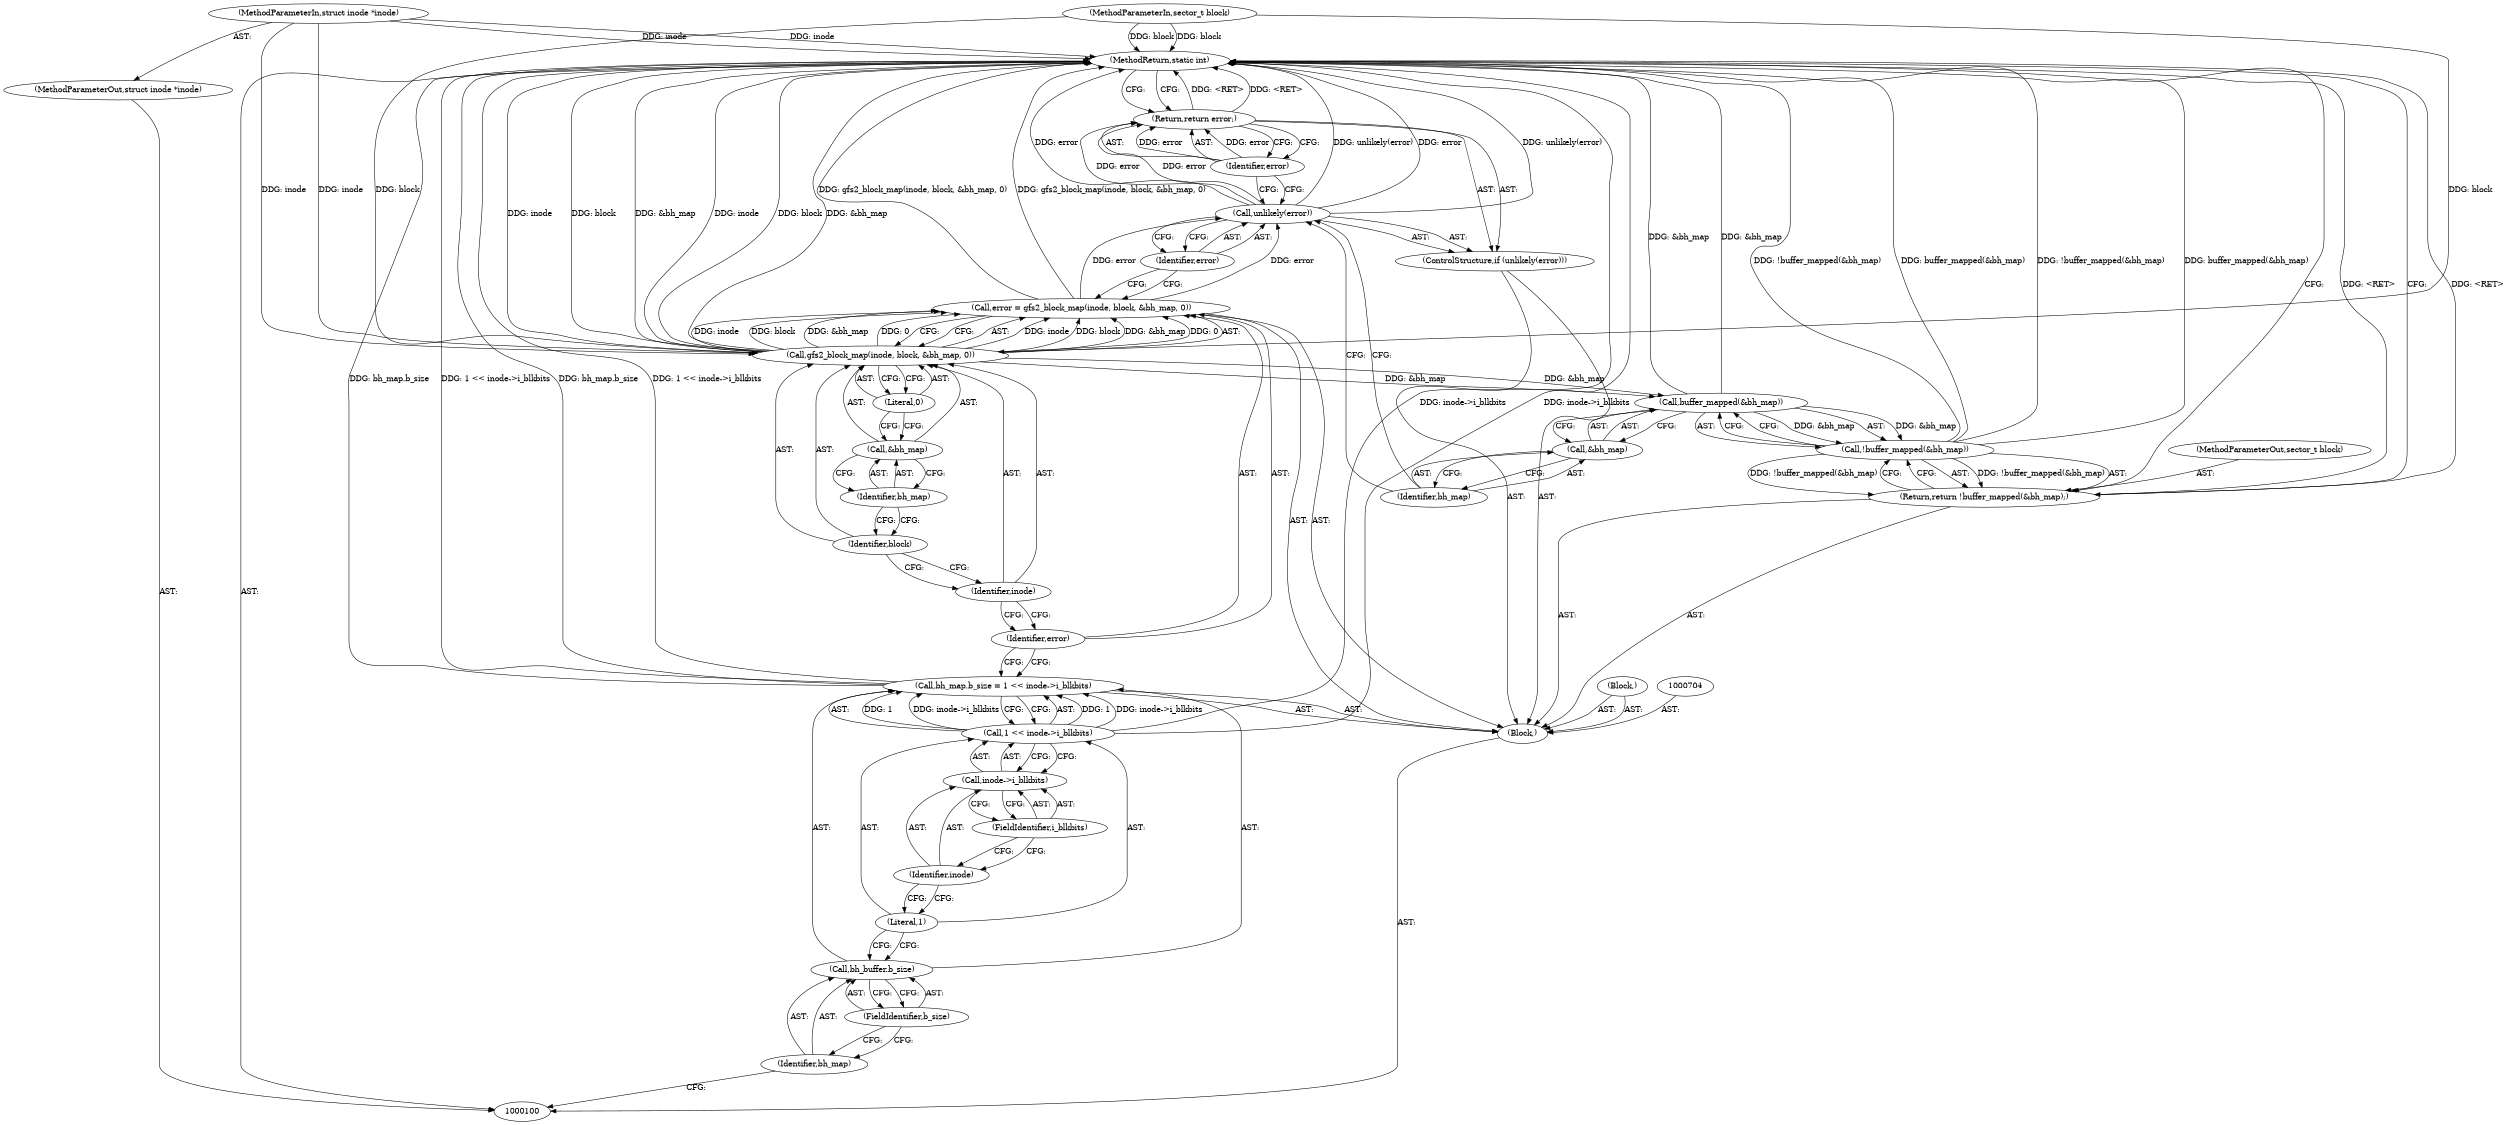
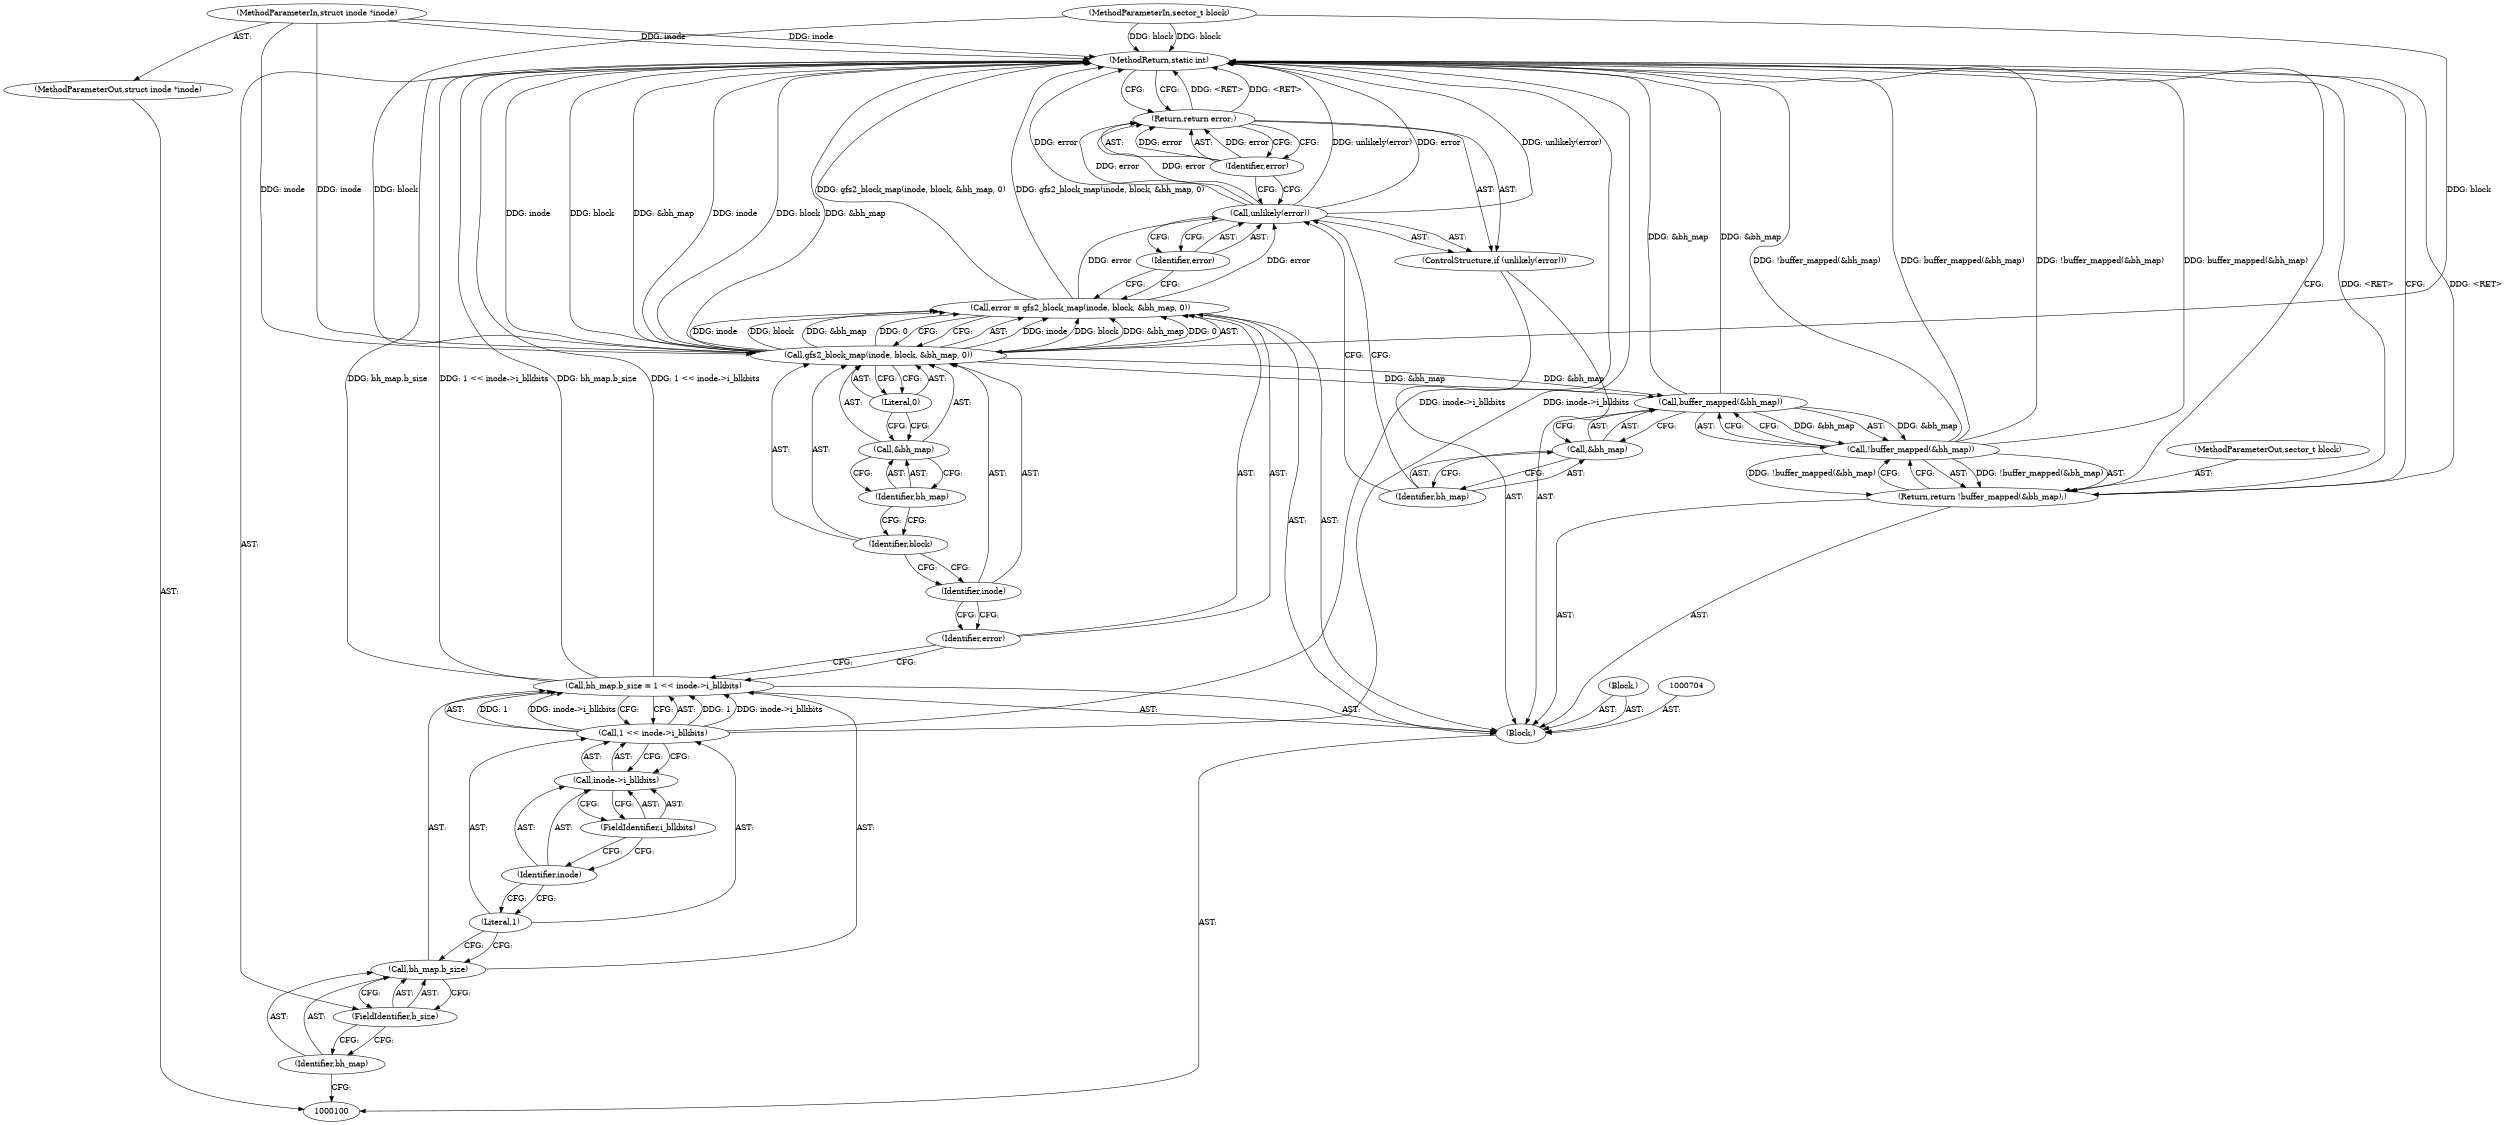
  digraph {
    n1 [label="(MethodReturn,static int)"]
    n2 [label="(Return,return error;)"]
    n3 [label="(Return,return !buffer_mapped(&bh_map);)"]
    1000100
    n5 [label="(ControlStructure,if (unlikely(error)))"]
    n6 [label="(Identifier,error)"]
    n7 [label="(Block,)"]
    n8 [label="(Call,!buffer_mapped(&bh_map))"]
    n9 [label="(MethodParameterIn,sector_t block)"]
    n10 [label="(Call,gfs2_block_map(inode, block, &bh_map, 0))"]
    n11 [label="(Call,error = gfs2_block_map(inode, block, &bh_map, 0))"]
    n12 [label="(Literal,0)"]
    n13 [label="(Call,buffer_mapped(&bh_map))"]
    n14 [label="(MethodParameterOut,sector_t block)"]
    n15 [label="(MethodParameterIn,struct inode *inode)"]
    n16 [label="(MethodParameterOut,struct inode *inode)"]
    n17 [label="(Block,)"]
    n18 [label="(Call,bh_map.b_size = 1 << inode->i_blkbits)"]
    n19 [label="(Call,1 << inode->i_blkbits)"]
    n20 [label="(Call,inode->i_blkbits)"]
-   n21 [label="(Call,bh_buffer.b_size)"]
+   n21 [label="(Call,bh_map.b_size)"]
    n22 [label="(FieldIdentifier,b_size)"]
    n23 [label="(Identifier,bh_map)"]
    n24 [label="(FieldIdentifier,i_blkbits)"]
    n25 [label="(Literal,1)"]
    n26 [label="(Identifier,inode)"]
    n27 [label="(Call,unlikely(error))"]
    n28 [label="(Identifier,error)"]
    n29 [label="(Identifier,error)"]
    n30 [label="(Identifier,inode)"]
    n31 [label="(Identifier,block)"]
    n32 [label="(Call,&bh_map)"]
    n33 [label="(Identifier,bh_map)"]
    n34 [label="(Call,&bh_map)"]
    n35 [label="(Identifier,bh_map)"]
    n36 [label=1000704]
    n1 -> n2 [label="CFG: "]
    n1 -> n2 [label="CFG: "]
    n1 -> n3 [label="CFG: "]
    n1 -> n3 [label="CFG: "]
-   n1 -> 1000100 [label="AST: "]
+   n1 -> n22 [label="AST: "]
    n2 -> n1 [label="DDG: <RET>"]
    n2 -> n1 [label="DDG: <RET>"]
    n2 -> n5 [label="AST: "]
    n2 -> n5 [label="AST: "]
    n2 -> n6 [label="CFG: "]
    n2 -> n6 [label="CFG: "]
    n3 -> n1 [label="DDG: <RET>"]
    n3 -> n1 [label="DDG: <RET>"]
    n3 -> n7 [label="AST: "]
    n3 -> n7 [label="AST: "]
    n3 -> n8 [label="CFG: "]
    n3 -> n8 [label="CFG: "]
    n5 -> n7 [label="AST: "]
    n5 -> n7 [label="AST: "]
    n6 -> n2 [label="AST: "]
    n6 -> n2 [label="DDG: error"]
    n6 -> n2 [label="AST: "]
    n6 -> n2 [label="DDG: error"]
    n6 -> n27 [label="CFG: "]
    n6 -> n27 [label="CFG: "]
    n7 -> 1000100 [label="AST: "]
    n8 -> n1 [label="DDG: buffer_mapped(&bh_map)"]
    n8 -> n1 [label="DDG: !buffer_mapped(&bh_map)"]
    n8 -> n1 [label="DDG: buffer_mapped(&bh_map)"]
    n8 -> n1 [label="DDG: !buffer_mapped(&bh_map)"]
    n8 -> n3 [label="AST: "]
    n8 -> n3 [label="DDG: !buffer_mapped(&bh_map)"]
    n8 -> n3 [label="AST: "]
    n8 -> n3 [label="DDG: !buffer_mapped(&bh_map)"]
    n8 -> n13 [label="CFG: "]
    n8 -> n13 [label="CFG: "]
    n9 -> n1 [label="DDG: block"]
    n9 -> n1 [label="DDG: block"]
    n9 -> n10 [label="DDG: block"]
    n9 -> n10 [label="DDG: block"]
    n10 -> n1 [label="DDG: inode"]
    n10 -> n1 [label="DDG: block"]
    n10 -> n1 [label="DDG: &bh_map"]
    n10 -> n1 [label="DDG: inode"]
    n10 -> n1 [label="DDG: block"]
    n10 -> n1 [label="DDG: &bh_map"]
    n10 -> n11 [label="AST: "]
    n10 -> n11 [label="DDG: inode"]
    n10 -> n11 [label="DDG: block"]
    n10 -> n11 [label="DDG: &bh_map"]
    n10 -> n11 [label="DDG: 0"]
    n10 -> n11 [label="AST: "]
    n10 -> n11 [label="DDG: inode"]
    n10 -> n11 [label="DDG: block"]
    n10 -> n11 [label="DDG: &bh_map"]
    n10 -> n11 [label="DDG: 0"]
    n10 -> n12 [label="CFG: "]
    n10 -> n12 [label="CFG: "]
    n10 -> n13 [label="DDG: &bh_map"]
    n10 -> n13 [label="DDG: &bh_map"]
    n11 -> n1 [label="DDG: gfs2_block_map(inode, block, &bh_map, 0)"]
    n11 -> n1 [label="DDG: gfs2_block_map(inode, block, &bh_map, 0)"]
    n11 -> n7 [label="AST: "]
    n11 -> n7 [label="AST: "]
    n11 -> n10 [label="CFG: "]
    n11 -> n10 [label="CFG: "]
    n11 -> n27 [label="DDG: error"]
    n11 -> n27 [label="DDG: error"]
    n12 -> n10 [label="AST: "]
    n12 -> n10 [label="AST: "]
    n12 -> n32 [label="CFG: "]
    n12 -> n32 [label="CFG: "]
    n13 -> n1 [label="DDG: &bh_map"]
    n13 -> n1 [label="DDG: &bh_map"]
    n13 -> n8 [label="AST: "]
    n13 -> n8 [label="DDG: &bh_map"]
    n13 -> n8 [label="AST: "]
    n13 -> n8 [label="DDG: &bh_map"]
    n13 -> n34 [label="CFG: "]
    n13 -> n34 [label="CFG: "]
    n14 -> n3 [label="AST: "]
    n15 -> n1 [label="DDG: inode"]
    n15 -> n1 [label="DDG: inode"]
    n15 -> n10 [label="DDG: inode"]
    n15 -> n10 [label="DDG: inode"]
    n15 -> n16 [label="AST: "]
    n16 -> 1000100 [label="AST: "]
    n17 -> n7 [label="AST: "]
    n17 -> n7 [label="AST: "]
    n18 -> n1 [label="DDG: bh_map.b_size"]
    n18 -> n1 [label="DDG: 1 << inode->i_blkbits"]
    n18 -> n1 [label="DDG: bh_map.b_size"]
    n18 -> n1 [label="DDG: 1 << inode->i_blkbits"]
    n18 -> n7 [label="AST: "]
    n18 -> n7 [label="AST: "]
    n18 -> n19 [label="CFG: "]
    n18 -> n19 [label="CFG: "]
    n19 -> n1 [label="DDG: inode->i_blkbits"]
    n19 -> n1 [label="DDG: inode->i_blkbits"]
    n19 -> n18 [label="AST: "]
    n19 -> n18 [label="DDG: 1"]
    n19 -> n18 [label="DDG: inode->i_blkbits"]
    n19 -> n18 [label="AST: "]
    n19 -> n18 [label="DDG: 1"]
    n19 -> n18 [label="DDG: inode->i_blkbits"]
    n19 -> n20 [label="CFG: "]
    n19 -> n20 [label="CFG: "]
    n20 -> n19 [label="AST: "]
    n20 -> n19 [label="AST: "]
    n20 -> n24 [label="CFG: "]
    n20 -> n24 [label="CFG: "]
    n21 -> n18 [label="AST: "]
    n21 -> n18 [label="AST: "]
    n21 -> n22 [label="CFG: "]
    n21 -> n22 [label="CFG: "]
    n22 -> n21 [label="AST: "]
    n22 -> n21 [label="AST: "]
    n22 -> n23 [label="CFG: "]
    n22 -> n23 [label="CFG: "]
    n23 -> 1000100 [label="CFG: "]
    n23 -> n21 [label="AST: "]
    n23 -> n21 [label="AST: "]
    n24 -> n20 [label="AST: "]
    n24 -> n20 [label="AST: "]
    n24 -> n26 [label="CFG: "]
    n24 -> n26 [label="CFG: "]
    n25 -> n19 [label="AST: "]
    n25 -> n19 [label="AST: "]
    n25 -> n21 [label="CFG: "]
    n25 -> n21 [label="CFG: "]
    n26 -> n20 [label="AST: "]
    n26 -> n20 [label="AST: "]
    n26 -> n25 [label="CFG: "]
    n26 -> n25 [label="CFG: "]
    n27 -> n1 [label="DDG: error"]
    n27 -> n1 [label="DDG: unlikely(error)"]
    n27 -> n1 [label="DDG: error"]
    n27 -> n1 [label="DDG: unlikely(error)"]
    n27 -> n2 [label="DDG: error"]
    n27 -> n2 [label="DDG: error"]
    n27 -> n5 [label="AST: "]
    n27 -> n5 [label="AST: "]
    n27 -> n28 [label="CFG: "]
    n27 -> n28 [label="CFG: "]
    n28 -> n11 [label="CFG: "]
    n28 -> n11 [label="CFG: "]
    n28 -> n27 [label="AST: "]
    n28 -> n27 [label="AST: "]
    n29 -> n11 [label="AST: "]
    n29 -> n11 [label="AST: "]
    n29 -> n18 [label="CFG: "]
    n29 -> n18 [label="CFG: "]
    n30 -> n10 [label="AST: "]
    n30 -> n10 [label="AST: "]
    n30 -> n29 [label="CFG: "]
    n30 -> n29 [label="CFG: "]
    n31 -> n10 [label="AST: "]
    n31 -> n10 [label="AST: "]
    n31 -> n30 [label="CFG: "]
    n31 -> n30 [label="CFG: "]
    n32 -> n10 [label="AST: "]
    n32 -> n10 [label="AST: "]
    n32 -> n33 [label="CFG: "]
    n32 -> n33 [label="CFG: "]
    n33 -> n31 [label="CFG: "]
    n33 -> n31 [label="CFG: "]
    n33 -> n32 [label="AST: "]
    n33 -> n32 [label="AST: "]
    n34 -> n13 [label="AST: "]
    n34 -> n13 [label="AST: "]
    n34 -> n35 [label="CFG: "]
    n34 -> n35 [label="CFG: "]
    n35 -> n27 [label="CFG: "]
    n35 -> n27 [label="CFG: "]
    n35 -> n34 [label="AST: "]
    n35 -> n34 [label="AST: "]
    n36 -> n7 [label="AST: "]
  }
